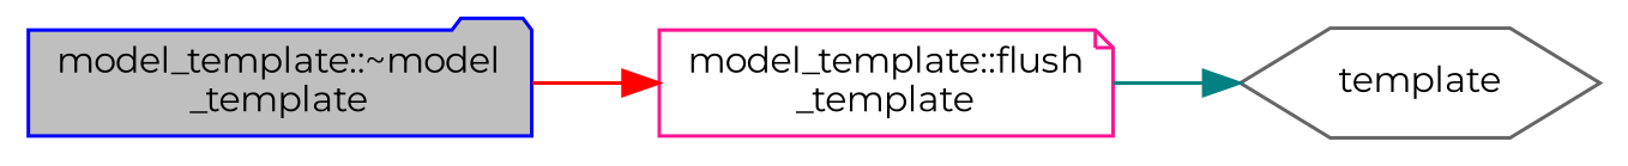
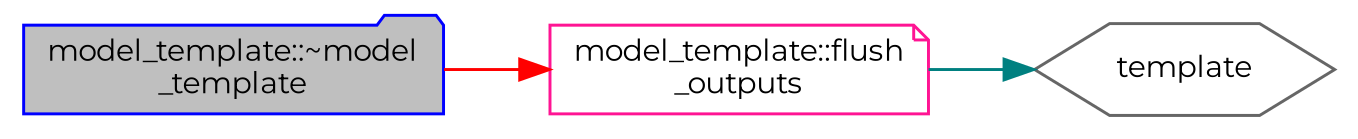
  digraph {
    fontname=Montserrat
    rankdir=LR
    node [fillcolor=white fontname=Montserrat fontsize=10 style=filled]
    edge [fontname=Montserrat fontsize=10 labelfontname=Helvetica labelfontsize=10 style=solid]
    n1 [color=blue fillcolor=grey75 fontcolor=black height=0.2 label="model_template::~model\l_template" shape=folder width=0.4]
-   n2 [color=deeppink height=0.2 label="model_template::flush\l_template" shape=note width=0.4]
+   n2 [color=deeppink height=0.2 label="model_template::flush\l_outputs" shape=note width=0.4]
    n3 [color=gray40 height=0.2 label=template shape=hexagon width=0.4]
    n1 -> n2 [color=red]
    n2 -> n3 [color=teal]
  }
